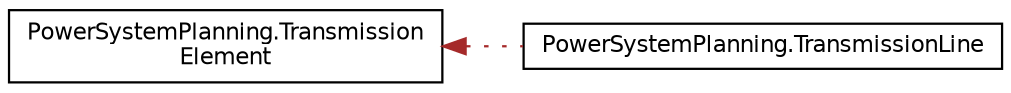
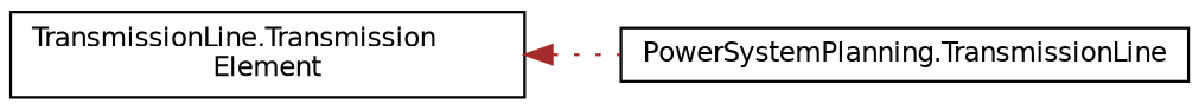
  digraph {
    rankdir=LR
    node [color=black fillcolor=white fontname=Helvetica fontsize=10 shape=record style=filled]
-   n1 [height=0.2 label="PowerSystemPlanning.Transmission\lElement" width=0.4]
+   n1 [height=0.2 label="TransmissionLine.Transmission\lElement" width=0.4]
    n2 [height=0.2 label="PowerSystemPlanning.TransmissionLine" width=0.4]
    n1 -> n2 [color=brown dir=back fontname=Helvetica fontsize=10 labelfontname=Helvetica labelfontsize=10 style=dotted]
  }
